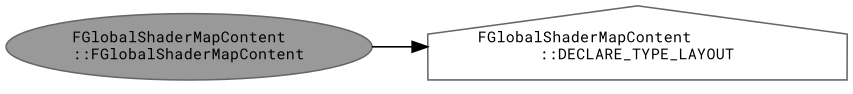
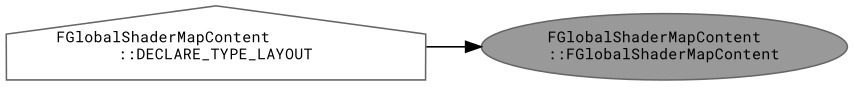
  digraph {
    rankdir=RL
    fontname="Roboto Mono"
    node [fontname="Roboto Mono" fontsize=10 style=filled]
    n1 [color=gray40 fillcolor=grey60 fontcolor=black height=0.2 label="FGlobalShaderMapContent\l::FGlobalShaderMapContent" shape=ellipse width=0.4]
    n2 [color=grey40 fillcolor=white height=0.2 label="FGlobalShaderMapContent\l::DECLARE_TYPE_LAYOUT" shape=house width=0.4]
-   n2 -> n1 [color=black dir=back fontname="Roboto Mono" fontsize=10 labelfontname=Helvetica labelfontsize=10 style=solid]
+   n1 -> n2 [color=black dir=back fontname="Roboto Mono" fontsize=10 labelfontname=Helvetica labelfontsize=10 style=solid]
  }
